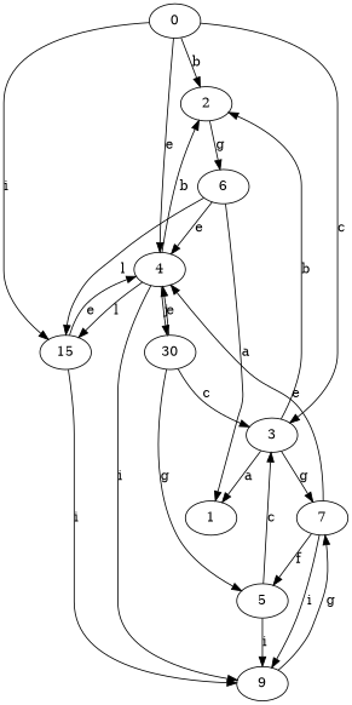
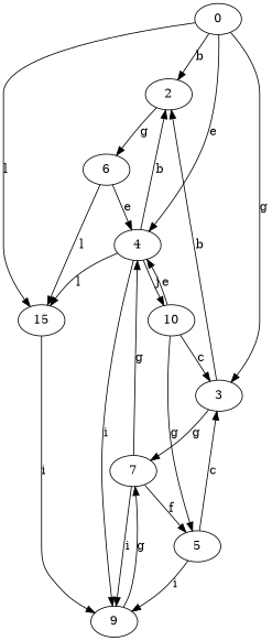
  strict digraph {
    0
    2
    3
    4
    15
    6
-   1
    7
    9
-   10 [label=30]
+   10
    5
    0 -> 2 [label=b]
-   0 -> 3 [label=c]
+   0 -> 3 [label=g]
    0 -> 4 [label=e]
-   0 -> 15 [label=i]
+   0 -> 15 [label=l]
    2 -> 6 [label=g]
    3 -> 2 [label=b]
-   3 -> 1 [label=a]
    3 -> 7 [label=g]
    4 -> 2 [label=b]
    4 -> 15 [label=l]
    4 -> 9 [label=i]
    4 -> 10 [label=j]
-   15 -> 4 [label=e]
    15 -> 9 [label=i]
    6 -> 4 [label=e]
    6 -> 15 [label=l]
-   6 -> 1 [label=a]
-   7 -> 4 [label=e]
+   7 -> 4 [label=g]
    7 -> 9 [label=i]
    7 -> 5 [label=f]
    9 -> 7 [label=g]
    10 -> 3 [label=c]
    10 -> 4 [label=e]
    10 -> 5 [label=g]
    5 -> 3 [label=c]
    5 -> 9 [label=i]
  }
